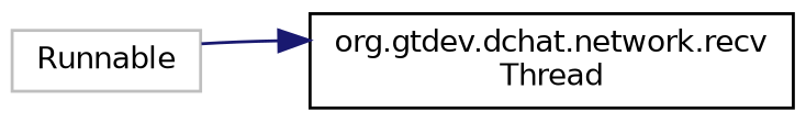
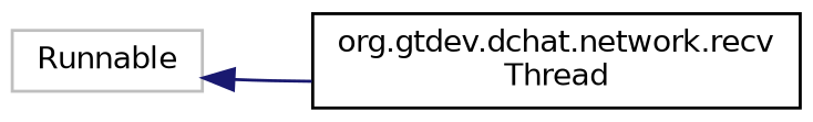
  digraph {
    rankdir=LR
    fontname="DejaVu Sans"
    node [fillcolor=white fontname="DejaVu Sans" fontsize=10 shape=record style=filled]
    n1 [color=grey75 height=0.2 label=Runnable width=0.4]
    n2 [color=black height=0.2 label="org.gtdev.dchat.network.recv\lThread" width=0.4]
-   n2 -> n1 [color=midnightblue dir=back fontname="DejaVu Sans" fontsize=10 labelfontname=Helvetica labelfontsize=10 style=solid]
+   n1 -> n2 [color=midnightblue dir=back fontname="DejaVu Sans" fontsize=10 labelfontname=Helvetica labelfontsize=10 style=solid]
  }
